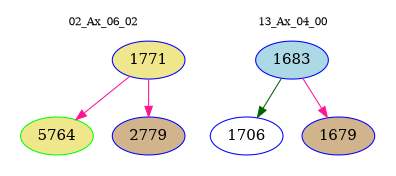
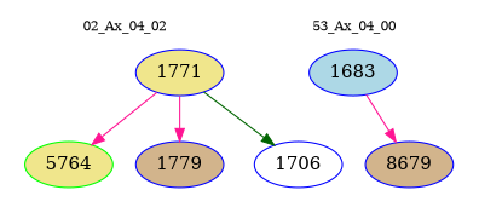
  digraph {
    node [color=blue fillcolor=khaki style=filled]
    edge [color=deeppink]
    n1 [label=1771]
    n2 [color=green label=5764]
-   n3 [fillcolor=tan label=2779]
+   n3 [fillcolor=tan label=1779]
    n4 [fillcolor=lightblue label=1683]
-   n5 [fillcolor=tan label=1679]
+   n5 [fillcolor=tan label=8679]
    n6 [fillcolor=white label=1706]
    subgraph cluster_1 {
      color=white
      fontsize=10
-     label="02_Ax_06_02"
+     label="02_Ax_04_02"
      n1
      n2
      n3
    }
    subgraph cluster_2 {
      color=white
      fontsize=10
-     label="13_Ax_04_00"
+     label="53_Ax_04_00"
      n4
      n5
      n6
    }
    n1 -> n2
    n1 -> n3
    n4 -> n5
-   n4 -> n6 [color=darkgreen]
+   n1 -> n6 [color=darkgreen]
  }
